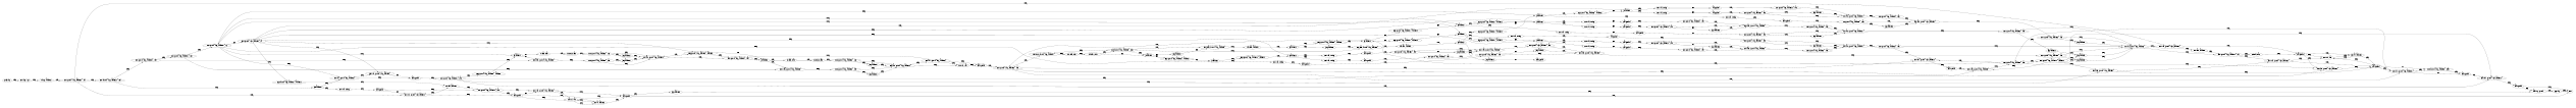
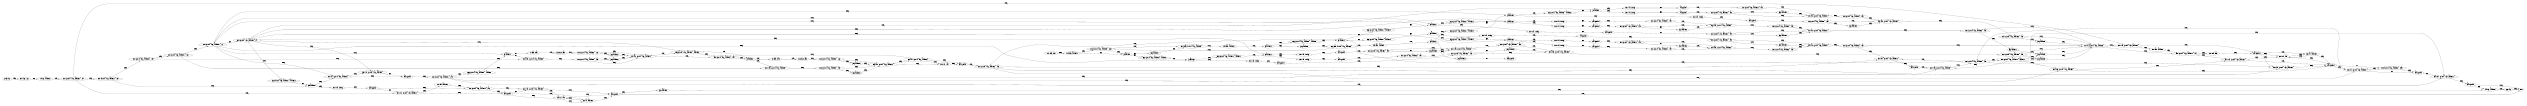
  digraph {
    rankdir=LR
    n1 [label="push rbp"]
    n2 [label="mov rbp , rsp"]
    n3 [label="sub rsp , address"]
    n4 [label="mov qword [ rbp - address ] , rdi"]
    n5 [label="mov dword [ rbp - address ] , esi"]
    n6 [label="mov rsi , qword [ rbp - address ]"]
    n7 [label="mov rsi , qword [ rbp - address ]"]
    n8 [label="mov qword [ rbp - address ] , rdx"]
    n9 [label="jne address"]
    n10 [label="mov edi , address"]
    n11 [label="call symbol"]
    n12 [label="mov eax , address"]
    n13 [label="call symbol"]
    n14 [label="mov qword [ rbp - address ] , rcx"]
    n15 [label="mov rax , qword [ rbp - address ]"]
    n16 [label="mov rdi , qword [ rbp - address ]"]
    n17 [label="mov rdi , string"]
-   n18 [label="mov ecx , dword [ rbp - address ]"]
    n19 [label="mov edx , ecx"]
    n20 [label="mov dword [ rbp - address ] , ecx"]
    n21 [label="mov qword [ rbp - address ] , r8"]
    n22 [label="mov rax , qword [ rbp - address ]"]
    n23 [label="mov qword [ rbp - address ] , rax"]
    n24 [label="mov qword [ rbp - address ] , r9"]
    n25 [label="je address"]
    n26 [label="je address"]
    n27 [label="je address"]
    n28 [label="je address"]
    n29 [label="je address"]
    n30 [label="mov qword [ rbp - address ] , rax"]
    n31 [label="cmp dword [ rbp - address ] , address"]
    n32 [label="mov rsi , qword [ rbp - address ]"]
    n33 [label="cmp qword [ rbp - address ] , address"]
    n34 [label="je address"]
    n35 [label="je address"]
    n36 [label="je address"]
    n37 [label="je address"]
    n38 [label="call symbol"]
    n39 [label="xor eax , eax"]
    n40 [label="cmp qword [ rbp - address ] , address"]
    n41 [label="mov rdi , string"]
    n42 [label="cmp qword [ rbp - address ] , address"]
    n43 [label="mov rdi , string"]
    n44 [label="cmp qword [ rbp - address ] , address"]
    n45 [label="mov rdi , string"]
    n46 [label="cmp qword [ rbp - address ] , address"]
    n47 [label="mov rdi , string"]
    n48 [label="mov qword [ rbp - address ] , rax"]
    n49 [label="je address"]
    n50 [label="mov rdi , string"]
    n51 [label="mov rdi , string"]
    n52 [label="mov rdi , string"]
    n53 [label="mov rdi , string"]
    n54 [label="mov rdi , string"]
    n55 [label="mov rdi , string"]
    n56 [label="mov rdi , string"]
    n57 [label="mov rdi , string"]
    n58 [label="call symbol"]
    n59 [label="mov qword [ rbp - address ] , rax"]
    n60 [label="mov qword [ rbp - address ] , rax"]
    n61 [label="cmp qword [ rbp - address ] , address"]
    n62 [label="mov rcx , qword [ rbp - address ]"]
    n63 [label="mov rdi , qword [ rbp - address ]"]
    n64 [label="mov rax , qword [ rbp - address ]"]
    n65 [label="mov rdi , qword [ rbp - address ]"]
    n66 [label="call symbol"]
    n67 [label="call symbol"]
    n68 [label="mov qword [ rbp - address ] , rax"]
    n69 [label="mov ecx , eax"]
    n70 [label="mov qword [ rbp - address ] , rcx"]
    n71 [label="mov rax , qword [ rbp - address ]"]
    n72 [label="jmp address"]
    n73 [label="mov rdi , qword [ rbp - address ]"]
    n74 [label="mov rsi , rax"]
    n75 [label="mov al , address"]
    n76 [label="call symbol"]
    n77 [label="jmp address"]
    n78 [label=retn]
-   n79 [label="add rsp , qword"]
+   n79 [label="add rsp , address"]
    n80 [label="pop rbp"]
    n81 [label="jmp address"]
    n82 [label="mov rdi , qword [ rbp - address ]"]
    n83 [label="xor eax , eax"]
    n84 [label="mov rsi , rax"]
    n85 [label="call symbol"]
    n86 [label="mov ecx , eax"]
    n87 [label="mov qword [ rbp - address ] , rcx"]
    n88 [label="mov rax , qword [ rbp - address ]"]
    n89 [label="jmp address"]
    n90 [label="jmp address"]
    n91 [label="mov qword [ rbp - address ] , rax"]
    n92 [label="je address"]
    n93 [label="mov rdx , qword [ rbp - address ]"]
    n94 [label="mov rdi , qword [ rbp - address ]"]
    n95 [label="mov rdi , qword [ rbp - address ]"]
    n96 [label="cmp qword [ rbp - address ] , address"]
    n97 [label="cmp qword [ rbp - address ] , address"]
    n98 [label="mov dword [ rbp - address ] , eax"]
    n99 [label="call symbol"]
    n100 [label="call symbol"]
-   n101 [label="sub edx , retn"]
+   n101 [label="sub edx , address"]
    n102 [label="je address"]
    n103 [label="mov eax , dword [ rbp - address ]"]
    n104 [label="mov eax , dword [ rbp - address ]"]
    n105 [label="cmp qword [ rbp - address ] , address"]
    n106 [label="jmp address"]
    n107 [label="sub eax , address"]
    n108 [label="sub eax , address"]
    n109 [label="call symbol"]
    n110 [label="mov qword [ rbp - address ] , rax"]
    n111 [label="je address"]
    n112 [label="call symbol"]
    n113 [label="call symbol"]
    n114 [label="mov qword [ rbp - address ] , rax"]
    n115 [label="mov qword [ rbp - address ] , rax"]
    n116 [label="jmp address"]
    n117 [label="mov rax , qword [ rbp - address ]"]
    n118 [label="mov qword [ rbp - address ] , rax"]
    n119 [label="jmp address"]
    n120 [label="mov rdi , qword [ rbp - address ]"]
    n121 [label="cmp qword [ rbp - address ] , address"]
    n122 [label="jmp address"]
    n123 [label="mov rax , qword [ rbp - address ]"]
    n124 [label="mov qword [ rbp - address ] , rax"]
    n125 [label="jmp address"]
    n126 [label="mov qword [ rbp - address ] , rdi"]
-   n127 [label="esi edi , eax"]
+   n127 [label="mov edi , eax"]
    n128 [label="je address"]
    n129 [label="mov rsi , rax"]
    n130 [label="mov al , address"]
    n131 [label="call symbol"]
    n132 [label="mov qword [ rbp - address ] , rax"]
    n133 [label="call symbol"]
    n134 [label="mov qword [ rbp - address ] , rax"]
    n135 [label="cmp qword [ rbp - address ] , address"]
    n136 [label="jmp address"]
    n137 [label="call symbol"]
    n138 [label="call symbol"]
    n139 [label="call symbol"]
    n140 [label="mov qword [ rbp - address ] , rax"]
    n141 [label="mov qword [ rbp - address ] , rax"]
    n142 [label="jmp address"]
    n143 [label="mov rax , qword [ rbp - address ]"]
    n144 [label="mov qword [ rbp - address ] , rax"]
    n145 [label="call symbol"]
    n146 [label="call symbol"]
    n147 [label="mov qword [ rbp - address ] , rax"]
    n148 [label="mov qword [ rbp - address ] , rax"]
    n149 [label="jmp address"]
    n150 [label="mov rax , qword [ rbp - address ]"]
    n151 [label="mov qword [ rbp - address ] , rax"]
    n152 [label="jmp address"]
    n153 [label="call symbol"]
    n154 [label="mov qword [ rbp - address ] , rax"]
    n155 [label="mov rax , qword [ rbp - address ]"]
    n156 [label="mov qword [ rbp - address ] , rax"]
    n157 [label="jmp address"]
    n158 [label="mov qword [ rbp - address ] , address"]
    n159 [label="jmp address"]
    n160 [label="mov rax , qword [ rbp - address ]"]
    n161 [label="mov qword [ rbp - address ] , rax"]
    n162 [label="jmp address"]
    n163 [label="call symbol"]
    n164 [label="call symbol"]
    n165 [label="mov qword [ rbp - address ] , rax"]
    n166 [label="mov qword [ rbp - address ] , rax"]
    n167 [label="jmp address"]
    n168 [label="mov rax , qword [ rbp - address ]"]
    n169 [label="mov qword [ rbp - address ] , rax"]
    n170 [label="jmp address"]
    n171 [label="mov rax , qword [ rbp - address ]"]
    n172 [label="mov qword [ rbp - address ] , rax"]
    n173 [label="jmp address"]
    n1 -> n2 [label=CFG]
-   n2 -> n3 [label=DFG]
+   n2 -> n3 [label=CFG]
    n3 -> n4 [label=CFG]
    n4 -> n5 [label=CFG]
    n4 -> n6 [label=DFG]
    n4 -> n7 [label=DFG]
    n5 -> n8 [label=CFG]
    n5 -> n9 [label=DFG]
    n6 -> n10 [label=CFG]
    n6 -> n11 [label=DFG]
    n7 -> n12 [label=CFG]
    n7 -> n13 [label=DFG]
    n8 -> n14 [label=CFG]
    n8 -> n15 [label=DFG]
    n9 -> n16 [label=CFG]
    n9 -> n17 [label=CFG]
    n10 -> n60 [label=CFG]
    n11 -> n73 [label=CFG]
    n11 -> n74 [label=DFG]
    n11 -> n75 [label=DFG]
    n12 -> n126 [label=CFG]
    n13 -> n93 [label=CFG]
    n13 -> n129 [label=DFG]
    n13 -> n130 [label=DFG]
    n14 -> n21 [label=CFG]
    n14 -> n22 [label=DFG]
    n15 -> n23 [label=DFG]
    n16 -> n32 [label=CFG]
    n16 -> n38 [label=DFG]
    n17 -> n58 [label=CFG]
-   n18 -> n19 [label=DFG]
-   n18 -> n20 [label=DFG]
    n19 -> n101 [label=DFG]
    n20 -> n102 [label=CFG]
    n20 -> n103 [label=DFG]
    n20 -> n104 [label=DFG]
    n21 -> n16 [label=DFG]
    n21 -> n24 [label=CFG]
    n21 -> n25 [label=DFG]
    n21 -> n26 [label=DFG]
    n21 -> n27 [label=DFG]
    n21 -> n28 [label=DFG]
    n21 -> n29 [label=DFG]
    n22 -> n30 [label=DFG]
    n23 -> n71 [label=DFG]
    n23 -> n72 [label=CFG]
    n24 -> n31 [label=CFG]
    n24 -> n32 [label=DFG]
    n24 -> n33 [label=DFG]
    n24 -> n34 [label=DFG]
    n24 -> n35 [label=DFG]
    n24 -> n36 [label=DFG]
    n24 -> n37 [label=DFG]
    n25 -> n15 [label=CFG]
    n25 -> n39 [label=CFG]
    n26 -> n40 [label=CFG]
    n26 -> n41 [label=CFG]
    n27 -> n42 [label=CFG]
    n27 -> n43 [label=CFG]
    n28 -> n44 [label=CFG]
    n28 -> n45 [label=CFG]
    n29 -> n46 [label=CFG]
    n29 -> n47 [label=CFG]
    n30 -> n88 [label=DFG]
    n30 -> n89 [label=CFG]
-   n31 -> n10 [label=CFG]
+   n31 -> n9 [label=CFG]
    n32 -> n38 [label=DFG]
    n33 -> n48 [label=CFG]
    n33 -> n49 [label=DFG]
    n34 -> n50 [label=CFG]
    n34 -> n51 [label=CFG]
    n35 -> n52 [label=CFG]
    n35 -> n53 [label=CFG]
    n36 -> n54 [label=CFG]
    n36 -> n55 [label=CFG]
    n37 -> n56 [label=CFG]
    n37 -> n57 [label=CFG]
    n38 -> n59 [label=DFG]
    n39 -> n69 [label=CFG]
    n40 -> n34 [label=CFG]
    n41 -> n109 [label=CFG]
    n42 -> n35 [label=CFG]
    n43 -> n131 [label=CFG]
    n44 -> n36 [label=CFG]
    n45 -> n133 [label=CFG]
    n46 -> n37 [label=CFG]
    n47 -> n153 [label=CFG]
    n48 -> n49 [label=CFG]
    n48 -> n82 [label=DFG]
    n49 -> n22 [label=CFG]
    n49 -> n83 [label=CFG]
    n50 -> n112 [label=CFG]
    n51 -> n113 [label=CFG]
    n52 -> n138 [label=CFG]
    n53 -> n139 [label=CFG]
    n54 -> n145 [label=CFG]
    n55 -> n146 [label=CFG]
    n56 -> n163 [label=CFG]
    n57 -> n164 [label=CFG]
    n58 -> n6 [label=CFG]
    n58 -> n60 [label=DFG]
    n59 -> n61 [label=CFG]
    n59 -> n62 [label=DFG]
    n59 -> n63 [label=DFG]
    n59 -> n64 [label=DFG]
    n60 -> n11 [label=CFG]
    n60 -> n73 [label=DFG]
    n61 -> n25 [label=CFG]
    n62 -> n65 [label=CFG]
    n62 -> n66 [label=DFG]
    n63 -> n67 [label=DFG]
    n64 -> n68 [label=DFG]
    n65 -> n66 [label=DFG]
    n65 -> n129 [label=CFG]
    n66 -> n94 [label=CFG]
    n66 -> n98 [label=DFG]
    n67 -> n78 [label=DFG]
    n67 -> n79 [label=CFG]
    n68 -> n92 [label=DFG]
    n68 -> n93 [label=DFG]
    n68 -> n94 [label=DFG]
    n68 -> n95 [label=DFG]
    n68 -> n158 [label=CFG]
    n69 -> n70 [label=CFG]
    n70 -> n71 [label=DFG]
    n70 -> n81 [label=CFG]
    n71 -> n33 [label=CFG]
    n71 -> n48 [label=DFG]
    n72 -> n71 [label=CFG]
    n73 -> n74 [label=CFG]
    n73 -> n76 [label=DFG]
    n74 -> n75 [label=CFG]
    n74 -> n76 [label=DFG]
    n75 -> n74 [label=DFG]
    n75 -> n76 [label=CFG]
    n76 -> n77 [label=CFG]
    n76 -> n78 [label=DFG]
    n77 -> n79 [label=CFG]
    n79 -> n80 [label=CFG]
    n80 -> n78 [label=CFG]
    n81 -> n71 [label=CFG]
    n82 -> n84 [label=CFG]
    n82 -> n85 [label=DFG]
    n83 -> n86 [label=CFG]
    n84 -> n85 [label=DFG]
    n85 -> n91 [label=DFG]
    n86 -> n87 [label=CFG]
    n87 -> n88 [label=DFG]
    n87 -> n90 [label=CFG]
    n88 -> n82 [label=CFG]
    n88 -> n84 [label=DFG]
    n89 -> n88 [label=CFG]
    n90 -> n88 [label=CFG]
-   n91 -> n18 [label=CFG]
    n91 -> n92 [label=DFG]
    n91 -> n93 [label=DFG]
    n91 -> n94 [label=DFG]
    n91 -> n95 [label=DFG]
    n92 -> n96 [label=CFG]
    n92 -> n97 [label=CFG]
    n93 -> n66 [label=DFG]
    n94 -> n98 [label=CFG]
    n94 -> n99 [label=DFG]
    n95 -> n100 [label=DFG]
    n96 -> n27 [label=CFG]
    n97 -> n28 [label=CFG]
    n98 -> n99 [label=CFG]
    n99 -> n63 [label=CFG]
    n100 -> n64 [label=CFG]
    n101 -> n20 [label=CFG]
    n101 -> n102 [label=DFG]
    n102 -> n105 [label=CFG]
    n102 -> n106 [label=CFG]
    n103 -> n107 [label=DFG]
    n104 -> n108 [label=DFG]
    n105 -> n26 [label=CFG]
    n106 -> n103 [label=CFG]
    n107 -> n111 [label=DFG]
    n108 -> n128 [label=DFG]
    n109 -> n110 [label=DFG]
    n110 -> n116 [label=CFG]
    n110 -> n117 [label=DFG]
    n111 -> n121 [label=CFG]
    n111 -> n122 [label=CFG]
    n112 -> n114 [label=DFG]
    n113 -> n115 [label=DFG]
    n114 -> n123 [label=DFG]
    n115 -> n123 [label=DFG]
    n115 -> n125 [label=CFG]
    n116 -> n117 [label=CFG]
    n117 -> n118 [label=DFG]
    n118 -> n119 [label=CFG]
    n118 -> n120 [label=DFG]
    n119 -> n120 [label=CFG]
    n120 -> n7 [label=CFG]
    n120 -> n126 [label=DFG]
    n121 -> n92 [label=CFG]
    n122 -> n104 [label=CFG]
    n123 -> n124 [label=DFG]
    n124 -> n117 [label=DFG]
    n125 -> n123 [label=CFG]
    n126 -> n65 [label=DFG]
    n126 -> n127 [label=CFG]
    n127 -> n13 [label=CFG]
    n128 -> n135 [label=CFG]
    n128 -> n136 [label=CFG]
    n129 -> n66 [label=DFG]
    n129 -> n130 [label=CFG]
    n130 -> n66 [label=CFG]
    n130 -> n129 [label=DFG]
    n131 -> n132 [label=DFG]
    n132 -> n142 [label=CFG]
    n132 -> n143 [label=DFG]
    n133 -> n134 [label=DFG]
    n134 -> n149 [label=CFG]
    n134 -> n150 [label=DFG]
    n135 -> n29 [label=CFG]
    n136 -> n137 [label=CFG]
    n138 -> n140 [label=DFG]
    n139 -> n141 [label=DFG]
    n140 -> n155 [label=DFG]
    n141 -> n155 [label=DFG]
    n141 -> n157 [label=CFG]
    n142 -> n143 [label=CFG]
    n143 -> n144 [label=DFG]
    n144 -> n95 [label=CFG]
    n144 -> n120 [label=DFG]
    n145 -> n147 [label=DFG]
    n146 -> n148 [label=DFG]
    n147 -> n160 [label=DFG]
    n148 -> n160 [label=DFG]
    n148 -> n162 [label=CFG]
    n149 -> n150 [label=CFG]
    n150 -> n151 [label=DFG]
    n151 -> n120 [label=DFG]
    n151 -> n152 [label=CFG]
    n152 -> n159 [label=CFG]
    n153 -> n154 [label=DFG]
    n154 -> n167 [label=CFG]
    n154 -> n168 [label=DFG]
    n155 -> n156 [label=DFG]
    n156 -> n143 [label=DFG]
    n157 -> n155 [label=CFG]
    n158 -> n62 [label=DFG]
    n158 -> n63 [label=DFG]
    n158 -> n64 [label=DFG]
    n158 -> n159 [label=CFG]
    n159 -> n120 [label=CFG]
    n160 -> n161 [label=DFG]
    n161 -> n150 [label=DFG]
    n162 -> n160 [label=CFG]
    n163 -> n165 [label=DFG]
    n164 -> n166 [label=DFG]
    n165 -> n171 [label=DFG]
    n166 -> n171 [label=DFG]
    n166 -> n173 [label=CFG]
    n167 -> n168 [label=CFG]
    n168 -> n169 [label=DFG]
    n169 -> n120 [label=DFG]
    n169 -> n170 [label=CFG]
    n170 -> n120 [label=CFG]
    n171 -> n172 [label=DFG]
    n172 -> n168 [label=DFG]
    n173 -> n171 [label=CFG]
  }
